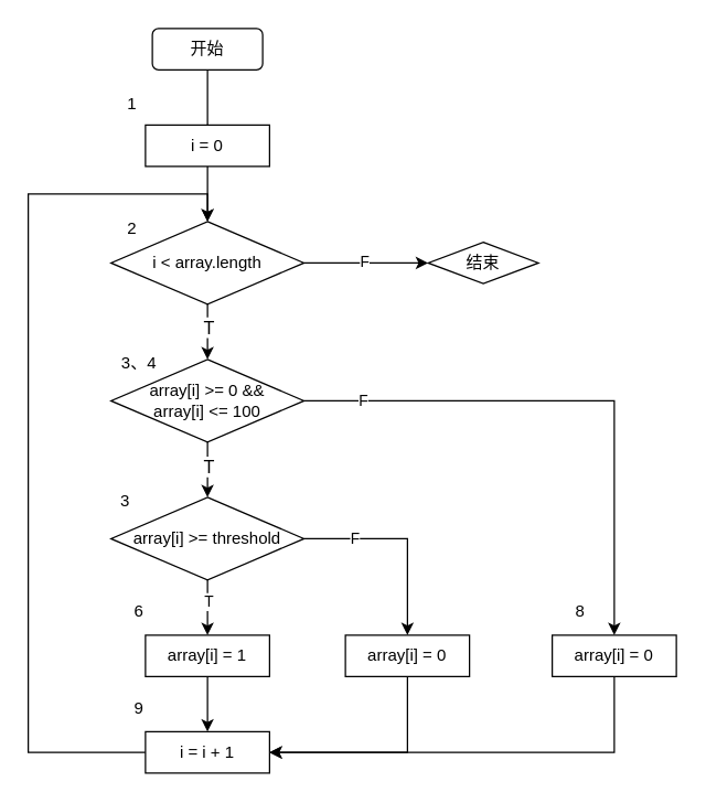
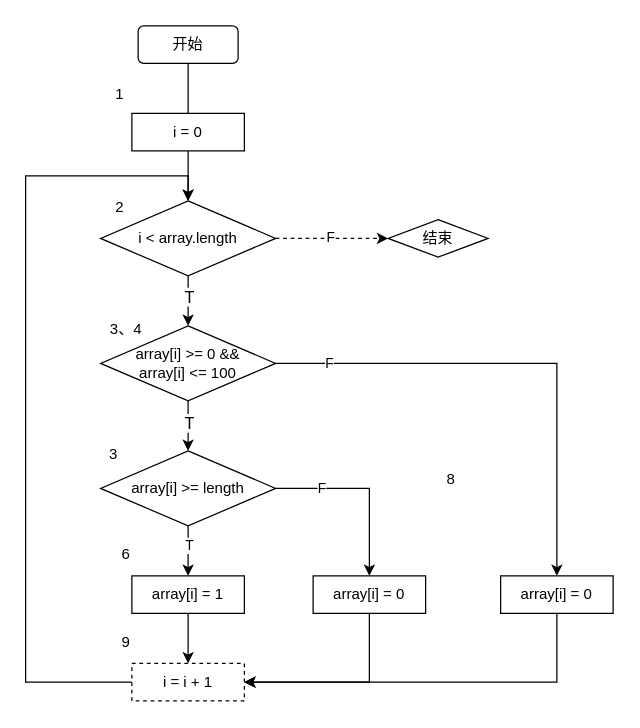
  <mxCell id="0" />
  <mxCell id="1" parent="0" />
  <mxCell id="2" style="edgeStyle=orthogonalEdgeStyle;rounded=0;orthogonalLoop=1;jettySize=auto;html=1;endArrow=none;" edge="1" parent="1" source="3" target="5"><mxGeometry relative="1" as="geometry" /></mxCell>
  <mxCell id="3" value="开始" style="rounded=1;whiteSpace=wrap;html=1;" vertex="1" parent="1"><mxGeometry x="110" y="20" width="80" height="30" as="geometry" /></mxCell>
  <mxCell id="4" value="" style="edgeStyle=orthogonalEdgeStyle;rounded=0;orthogonalLoop=1;jettySize=auto;html=1;" edge="1" parent="1" source="5"><mxGeometry relative="1" as="geometry"><mxPoint x="150" y="160" as="targetPoint" /></mxGeometry></mxCell>
  <mxCell id="5" value="i = 0" style="rounded=0;whiteSpace=wrap;html=1;" vertex="1" parent="1"><mxGeometry x="105" y="90" width="90" height="30" as="geometry" /></mxCell>
  <mxCell id="6" value="" style="edgeStyle=orthogonalEdgeStyle;rounded=0;orthogonalLoop=1;jettySize=auto;html=1;" edge="1" parent="1" source="10" target="20"><mxGeometry relative="1" as="geometry" /></mxCell>
  <mxCell id="7" value="T" style="edgeLabel;html=1;align=center;verticalAlign=middle;resizable=0;points=[];fontSize=13;" vertex="1" connectable="0" parent="6"><mxGeometry x="-0.15" y="1" relative="1" as="geometry"><mxPoint x="-1" as="offset" /></mxGeometry></mxCell>
  <mxCell id="8" style="edgeStyle=orthogonalEdgeStyle;rounded=0;orthogonalLoop=1;jettySize=auto;html=1;entryX=0.5;entryY=0;entryDx=0;entryDy=0;" edge="1" parent="1" source="10" target="26"><mxGeometry relative="1" as="geometry" /></mxCell>
  <mxCell id="9" value="F" style="edgeLabel;html=1;align=center;verticalAlign=middle;resizable=0;points=[];" vertex="1" connectable="0" parent="8"><mxGeometry x="-0.787" y="1" relative="1" as="geometry"><mxPoint as="offset" /></mxGeometry></mxCell>
  <mxCell id="10" value="array[i] &amp;gt;= 0 &amp;amp;&amp;amp;&lt;div&gt;array[i] &amp;lt;= 100&lt;/div&gt;" style="rhombus;whiteSpace=wrap;html=1;rounded=0;" vertex="1" parent="1"><mxGeometry x="80" y="260" width="140" height="60" as="geometry" /></mxCell>
  <mxCell id="11" style="edgeStyle=orthogonalEdgeStyle;rounded=0;orthogonalLoop=1;jettySize=auto;html=1;entryX=0.5;entryY=0;entryDx=0;entryDy=0;" edge="1" parent="1" source="15" target="10"><mxGeometry relative="1" as="geometry" /></mxCell>
  <mxCell id="12" value="T" style="edgeLabel;html=1;align=center;verticalAlign=middle;resizable=0;points=[];fontSize=13;" vertex="1" connectable="0" parent="11"><mxGeometry x="-0.2" y="3" relative="1" as="geometry"><mxPoint x="-3" as="offset" /></mxGeometry></mxCell>
- <mxCell id="13" style="edgeStyle=orthogonalEdgeStyle;rounded=0;orthogonalLoop=1;jettySize=auto;html=1;" edge="1" parent="1" source="15" target="29"><mxGeometry relative="1" as="geometry" /></mxCell>
+ <mxCell id="13" style="edgeStyle=orthogonalEdgeStyle;rounded=0;orthogonalLoop=1;jettySize=auto;html=1;dashed=1;" edge="1" parent="1" source="15" target="29"><mxGeometry relative="1" as="geometry" /></mxCell>
  <mxCell id="14" value="F" style="edgeLabel;html=1;align=center;verticalAlign=middle;resizable=0;points=[];" vertex="1" connectable="0" parent="13"><mxGeometry x="-0.044" y="2" relative="1" as="geometry"><mxPoint as="offset" /></mxGeometry></mxCell>
  <mxCell id="15" value="i &amp;lt; array.length" style="rhombus;whiteSpace=wrap;html=1;rounded=0;" vertex="1" parent="1"><mxGeometry x="80" y="160" width="140" height="60" as="geometry" /></mxCell>
  <mxCell id="16" style="edgeStyle=orthogonalEdgeStyle;rounded=0;orthogonalLoop=1;jettySize=auto;html=1;entryX=0.5;entryY=0;entryDx=0;entryDy=0;" edge="1" parent="1" source="20" target="22"><mxGeometry relative="1" as="geometry" /></mxCell>
  <mxCell id="17" value="T" style="edgeLabel;html=1;align=center;verticalAlign=middle;resizable=0;points=[];" vertex="1" connectable="0" parent="16"><mxGeometry x="-0.25" relative="1" as="geometry"><mxPoint as="offset" /></mxGeometry></mxCell>
  <mxCell id="18" style="edgeStyle=orthogonalEdgeStyle;rounded=0;orthogonalLoop=1;jettySize=auto;html=1;entryX=0.5;entryY=0;entryDx=0;entryDy=0;" edge="1" parent="1" source="20" target="24"><mxGeometry relative="1" as="geometry" /></mxCell>
  <mxCell id="19" value="F" style="edgeLabel;html=1;align=center;verticalAlign=middle;resizable=0;points=[];" vertex="1" connectable="0" parent="18"><mxGeometry x="-0.503" y="1" relative="1" as="geometry"><mxPoint as="offset" /></mxGeometry></mxCell>
- <mxCell id="20" value="array[i] &amp;gt;= threshold" style="rhombus;whiteSpace=wrap;html=1;rounded=0;" vertex="1" parent="1"><mxGeometry x="80" y="360" width="140" height="60" as="geometry" /></mxCell>
+ <mxCell id="20" value="array[i] &amp;gt;= length" style="rhombus;whiteSpace=wrap;html=1;rounded=0;" vertex="1" parent="1"><mxGeometry x="80" y="360" width="140" height="60" as="geometry" /></mxCell>
  <mxCell id="21" value="" style="edgeStyle=orthogonalEdgeStyle;rounded=0;orthogonalLoop=1;jettySize=auto;html=1;" edge="1" parent="1" source="22" target="28"><mxGeometry relative="1" as="geometry" /></mxCell>
  <mxCell id="22" value="array[i] = 1" style="rounded=0;whiteSpace=wrap;html=1;" vertex="1" parent="1"><mxGeometry x="105" y="460" width="90" height="30" as="geometry" /></mxCell>
  <mxCell id="23" style="edgeStyle=orthogonalEdgeStyle;rounded=0;orthogonalLoop=1;jettySize=auto;html=1;entryX=1;entryY=0.5;entryDx=0;entryDy=0;exitX=0.5;exitY=1;exitDx=0;exitDy=0;" edge="1" parent="1" source="24" target="28"><mxGeometry relative="1" as="geometry" /></mxCell>
  <mxCell id="24" value="array[i] = 0" style="rounded=0;whiteSpace=wrap;html=1;" vertex="1" parent="1"><mxGeometry x="250" y="460" width="90" height="30" as="geometry" /></mxCell>
  <mxCell id="25" style="edgeStyle=orthogonalEdgeStyle;rounded=0;orthogonalLoop=1;jettySize=auto;html=1;entryX=1;entryY=0.5;entryDx=0;entryDy=0;exitX=0.5;exitY=1;exitDx=0;exitDy=0;" edge="1" parent="1" source="26" target="28"><mxGeometry relative="1" as="geometry" /></mxCell>
  <mxCell id="26" value="array[i] = 0" style="rounded=0;whiteSpace=wrap;html=1;" vertex="1" parent="1"><mxGeometry x="400" y="460" width="90" height="30" as="geometry" /></mxCell>
  <mxCell id="27" style="edgeStyle=orthogonalEdgeStyle;rounded=0;orthogonalLoop=1;jettySize=auto;html=1;entryX=0.5;entryY=0;entryDx=0;entryDy=0;" edge="1" parent="1" source="28" target="15"><mxGeometry relative="1" as="geometry"><Array as="points"><mxPoint x="20" y="545" /><mxPoint x="20" y="140" /><mxPoint x="150" y="140" /></Array></mxGeometry></mxCell>
- <mxCell id="28" value="i = i + 1" style="rounded=0;whiteSpace=wrap;html=1;" vertex="1" parent="1"><mxGeometry x="105" y="530" width="90" height="30" as="geometry" /></mxCell>
+ <mxCell id="28" value="i = i + 1" style="rounded=0;whiteSpace=wrap;html=1;dashed=1;" vertex="1" parent="1"><mxGeometry x="105" y="530" width="90" height="30" as="geometry" /></mxCell>
  <mxCell id="29" value="结束" style="rhombus;whiteSpace=wrap;html=1;" vertex="1" parent="1"><mxGeometry x="310" y="175" width="80" height="30" as="geometry" /></mxCell>
  <mxCell id="30" value="1" style="text;html=1;align=center;verticalAlign=middle;resizable=0;points=[];autosize=1;strokeColor=none;fillColor=none;" vertex="1" parent="1"><mxGeometry x="80" y="60" width="30" height="30" as="geometry" /></mxCell>
  <mxCell id="31" value="2" style="text;html=1;align=center;verticalAlign=middle;resizable=0;points=[];autosize=1;strokeColor=none;fillColor=none;" vertex="1" parent="1"><mxGeometry x="80" y="150" width="30" height="30" as="geometry" /></mxCell>
  <mxCell id="32" value="3、4" style="text;html=1;align=center;verticalAlign=middle;resizable=0;points=[];autosize=1;strokeColor=none;fillColor=none;" vertex="1" parent="1"><mxGeometry x="75" y="248" width="50" height="30" as="geometry" /></mxCell>
  <mxCell id="33" value="3" style="text;html=1;align=center;verticalAlign=middle;resizable=0;points=[];autosize=1;strokeColor=none;fillColor=none;" vertex="1" parent="1"><mxGeometry x="75" y="348" width="30" height="30" as="geometry" /></mxCell>
  <mxCell id="34" value="6" style="text;html=1;align=center;verticalAlign=middle;resizable=0;points=[];autosize=1;strokeColor=none;fillColor=none;" vertex="1" parent="1"><mxGeometry x="85" y="428" width="30" height="30" as="geometry" /></mxCell>
- <mxCell id="35" value="8" style="text;html=1;align=center;verticalAlign=middle;resizable=0;points=[];autosize=1;strokeColor=none;fillColor=none;" vertex="1" parent="1"><mxGeometry x="405" y="428" width="30" height="30" as="geometry" /></mxCell>
+ <mxCell id="35" value="8" style="text;html=1;align=center;verticalAlign=middle;resizable=0;points=[];autosize=1;strokeColor=none;fillColor=none;" vertex="1" parent="1"><mxGeometry x="345" y="368" width="30" height="30" as="geometry" /></mxCell>
  <mxCell id="36" value="9" style="text;html=1;align=center;verticalAlign=middle;resizable=0;points=[];autosize=1;strokeColor=none;fillColor=none;" vertex="1" parent="1"><mxGeometry x="85" y="498" width="30" height="30" as="geometry" /></mxCell>
